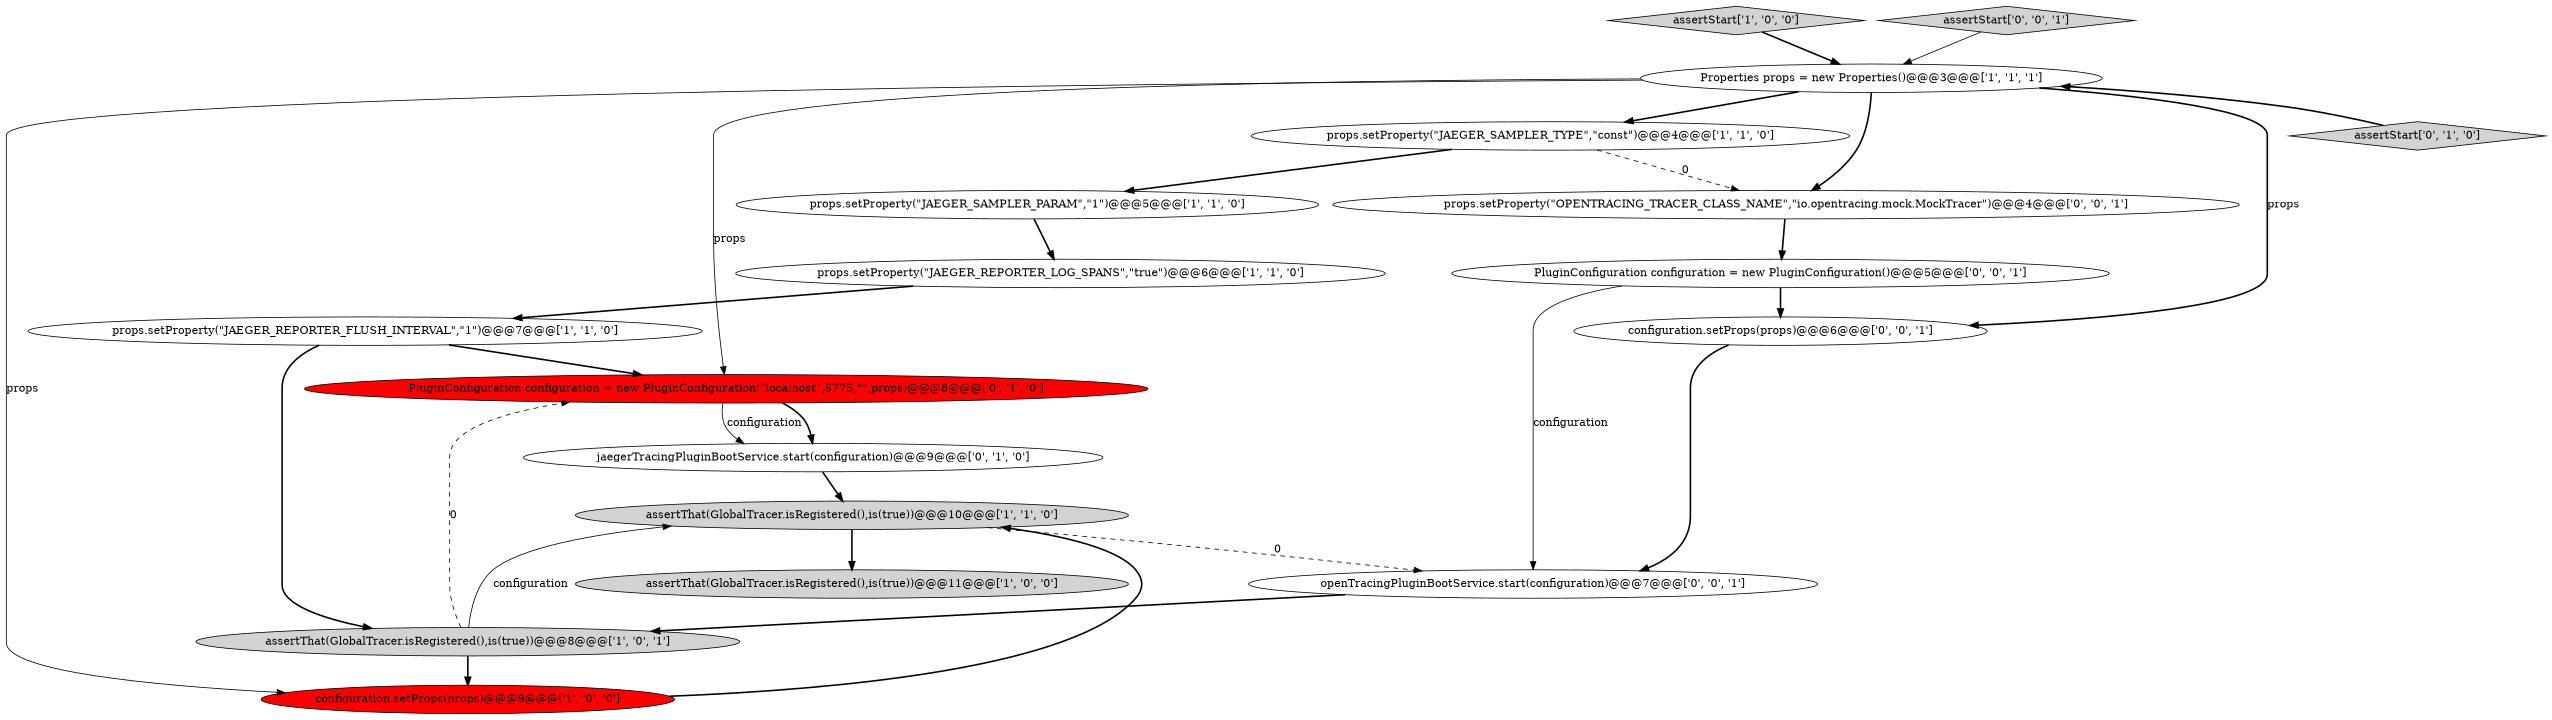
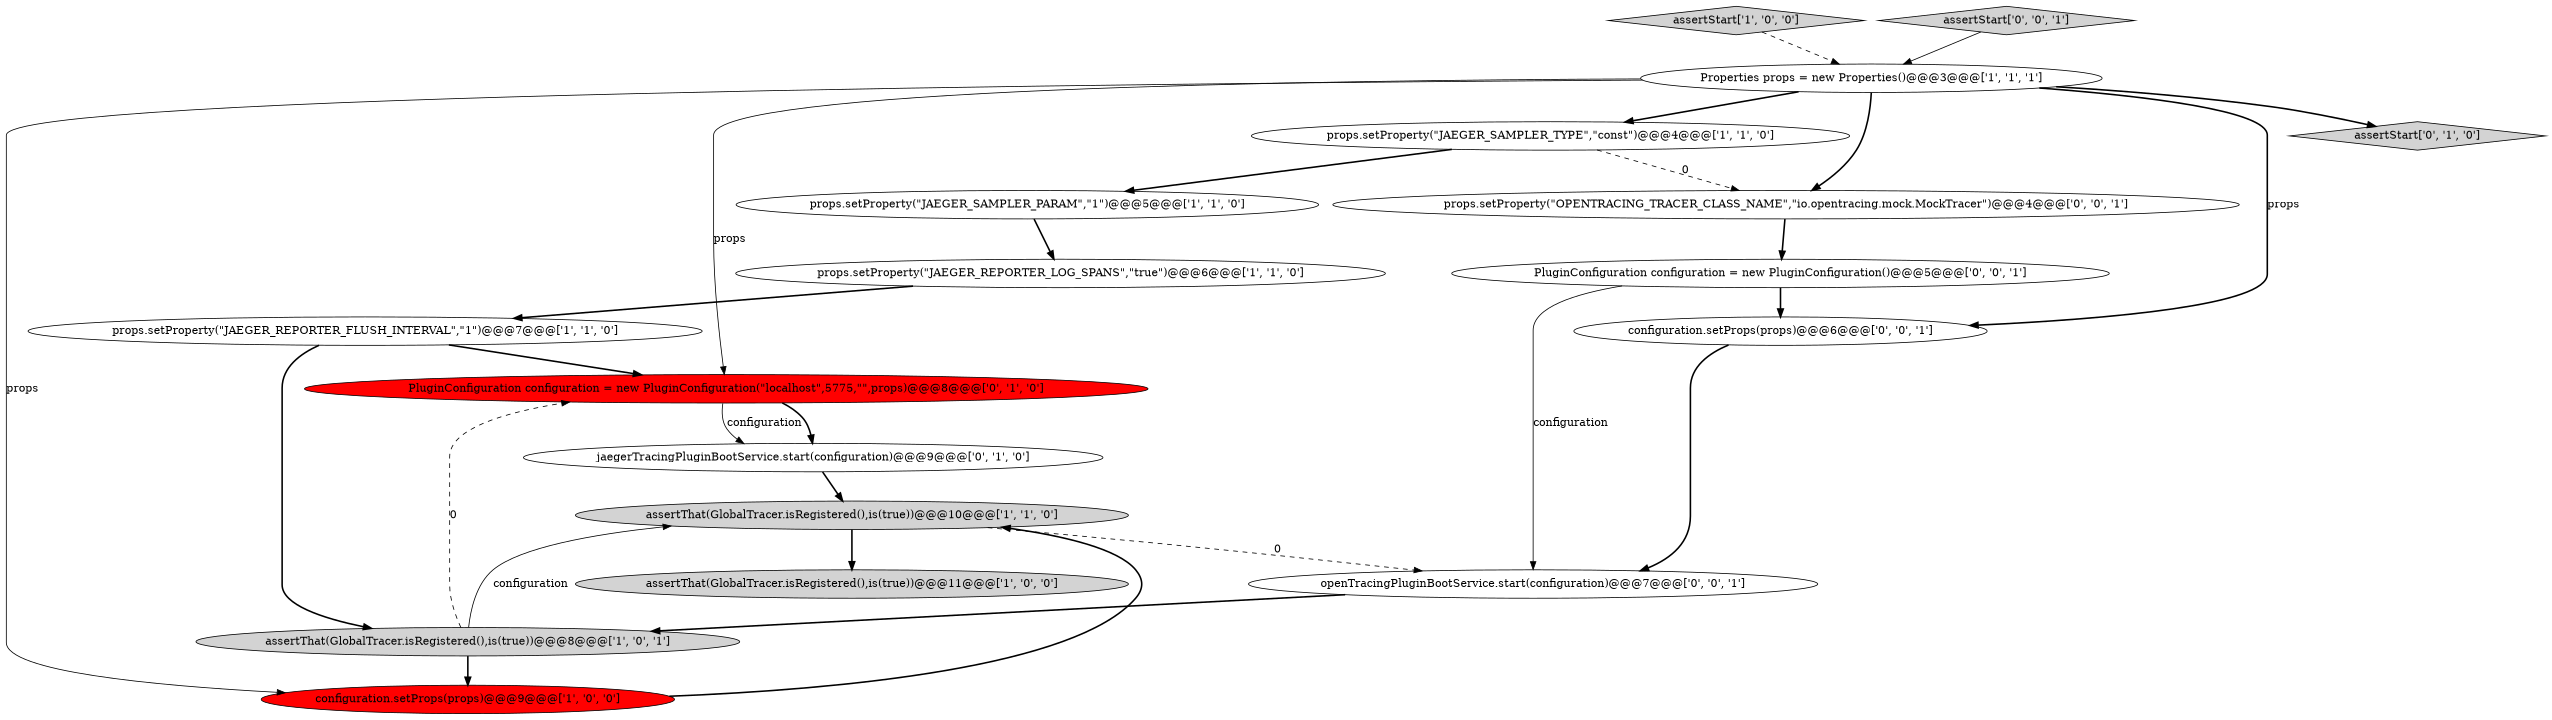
  digraph {
    node [fillcolor=white shape=ellipse style=filled]
    edge [style=bold]
    n1 [label="props.setProperty(\"JAEGER_SAMPLER_TYPE\",\"const\")@@@4@@@['1', '1', '0']"]
    n2 [label="props.setProperty(\"JAEGER_SAMPLER_PARAM\",\"1\")@@@5@@@['1', '1', '0']"]
    n3 [label="props.setProperty(\"OPENTRACING_TRACER_CLASS_NAME\",\"io.opentracing.mock.MockTracer\")@@@4@@@['0', '0', '1']"]
    n4 [label="props.setProperty(\"JAEGER_REPORTER_LOG_SPANS\",\"true\")@@@6@@@['1', '1', '0']"]
    n5 [label="PluginConfiguration configuration = new PluginConfiguration()@@@5@@@['0', '0', '1']"]
    n6 [label="Properties props = new Properties()@@@3@@@['1', '1', '1']"]
    n7 [fillcolor=red label="PluginConfiguration configuration = new PluginConfiguration(\"localhost\",5775,\"\",props)@@@8@@@['0', '1', '0']"]
    n8 [label="configuration.setProps(props)@@@6@@@['0', '0', '1']"]
    n9 [fillcolor=red label="configuration.setProps(props)@@@9@@@['1', '0', '0']"]
    n10 [label="jaegerTracingPluginBootService.start(configuration)@@@9@@@['0', '1', '0']"]
    n11 [label="openTracingPluginBootService.start(configuration)@@@7@@@['0', '0', '1']"]
    n12 [fillcolor=lightgray label="assertThat(GlobalTracer.isRegistered(),is(true))@@@10@@@['1', '1', '0']"]
    n13 [label="props.setProperty(\"JAEGER_REPORTER_FLUSH_INTERVAL\",\"1\")@@@7@@@['1', '1', '0']"]
    n14 [fillcolor=lightgray label="assertThat(GlobalTracer.isRegistered(),is(true))@@@8@@@['1', '0', '1']"]
    n15 [fillcolor=lightgray label="assertStart['1', '0', '0']" shape=diamond]
    n16 [fillcolor=lightgray label="assertStart['0', '1', '0']" shape=diamond]
    n17 [fillcolor=lightgray label="assertThat(GlobalTracer.isRegistered(),is(true))@@@11@@@['1', '0', '0']"]
    n18 [fillcolor=lightgray label="assertStart['0', '0', '1']" shape=diamond]
    n1 -> n2
    n1 -> n3 [label=0 style=dashed]
    n2 -> n4
    n3 -> n5
    n4 -> n13
    n5 -> n8
    n5 -> n11 [label=configuration style=solid]
    n6 -> n1
    n6 -> n3
    n6 -> n7 [label=props style=solid]
    n6 -> n8 [label=props]
    n6 -> n9 [label=props style=solid]
    n7 -> n10 [label=configuration style=solid]
    n7 -> n10
    n8 -> n11
    n9 -> n12
    n10 -> n12
    n11 -> n14
    n12 -> n11 [label=0 style=dashed]
    n12 -> n17
    n13 -> n7
    n13 -> n14
    n14 -> n7 [label=0 style=dashed]
    n14 -> n9
    n14 -> n12 [label=configuration style=solid]
-   n15 -> n6
-   n16 -> n6
+   n15 -> n6 [style=dashed]
+   n6 -> n16
    n18 -> n6 [style=solid]
  }
